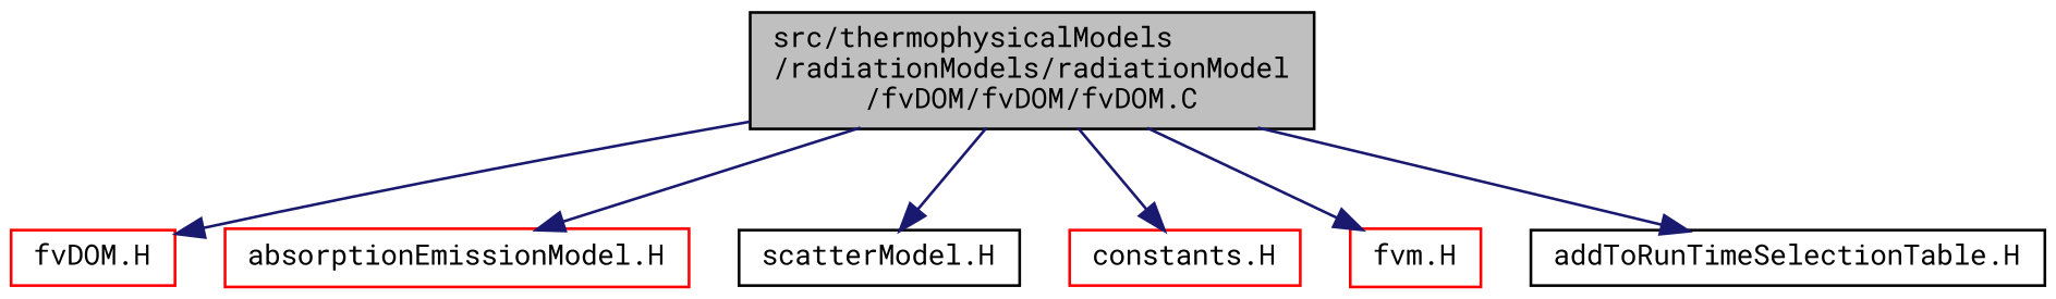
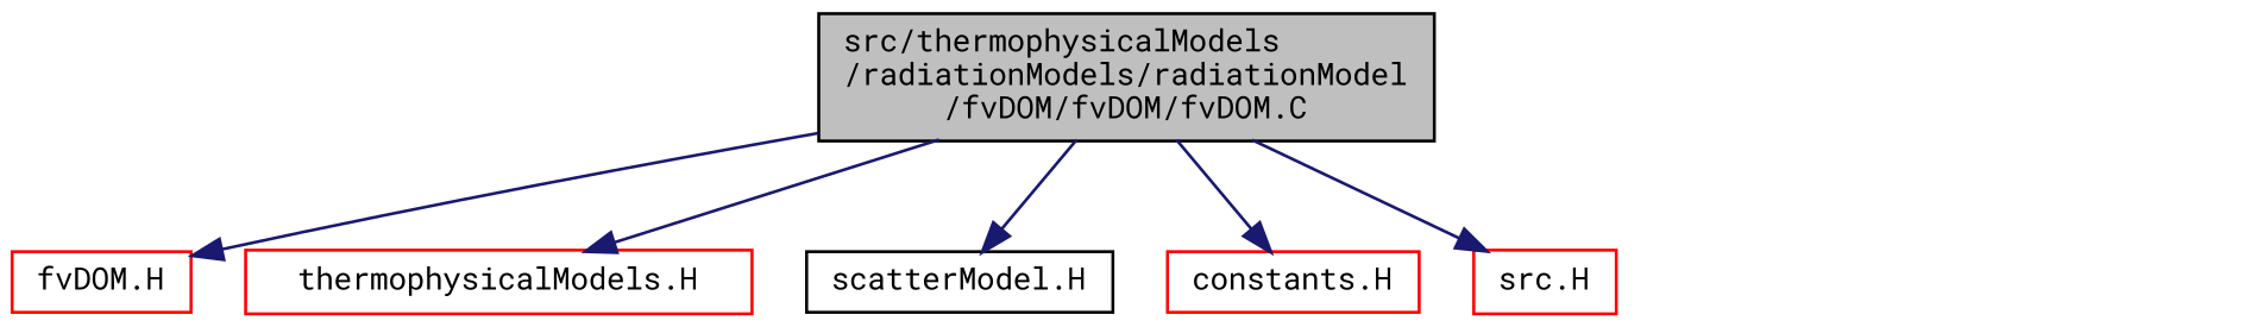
  digraph {
    fontname="Roboto Mono"
    node [color=red fontname="Roboto Mono" fontsize=10 shape=record]
    edge [color=midnightblue fontname="Roboto Mono" fontsize=10 labelfontname=FreeSans labelfontsize=10 style=solid]
    n1 [color=black fillcolor=grey75 fontcolor=black height=0.2 label="src/thermophysicalModels\l/radiationModels/radiationModel\l/fvDOM/fvDOM/fvDOM.C" style=filled width=0.4]
    n2 [height=0.2 label="fvDOM.H" width=0.4]
-   n3 [height=0.2 label="absorptionEmissionModel.H" width=0.4]
+   n3 [height=0.2 label="thermophysicalModels.H" width=0.4]
    n4 [color=black height=0.2 label="scatterModel.H" width=0.4]
    n5 [height=0.2 label="constants.H" width=0.4]
-   n6 [height=0.2 label="fvm.H" width=0.4]
-   n7 [color=black height=0.2 label="addToRunTimeSelectionTable.H" width=0.4]
+   n6 [height=0.2 label="src.H" width=0.4]
    n1 -> n2
    n1 -> n3
    n1 -> n4
    n1 -> n5
    n1 -> n6
-   n1 -> n7
  }
